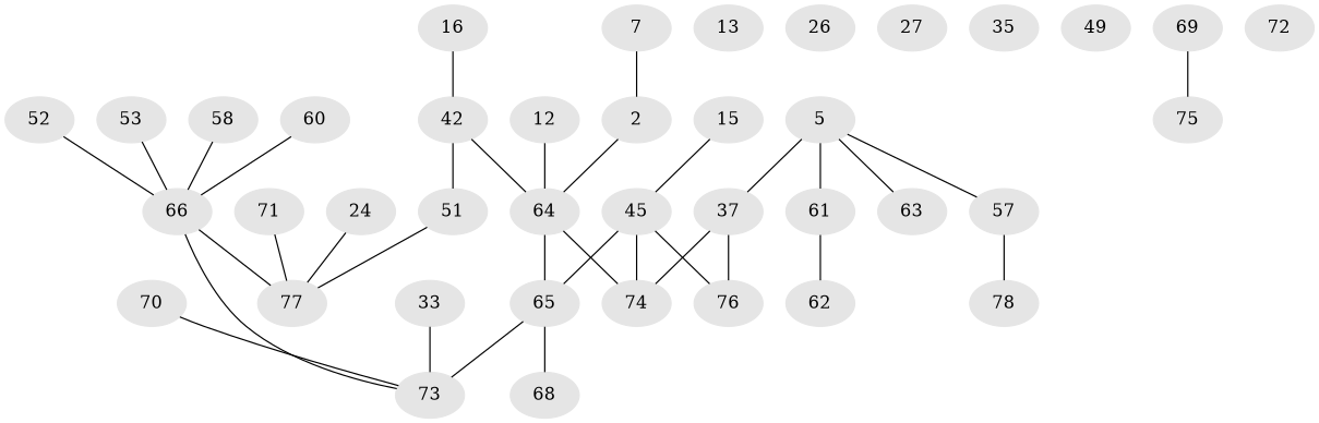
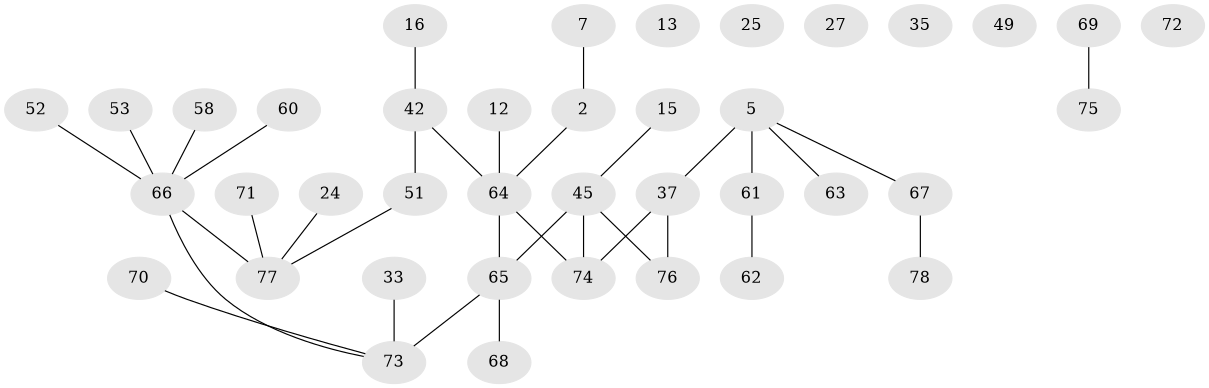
  graph {
    node [color=gray90 style=filled]
    2
    64
    74 [super="+29+48"]
    65 [super="+6+43"]
    37 [super="+28"]
    76 [super="+26+49+22"]
    5
    61 [super="+50"]
    63
-   67 [super="+34" label=57]
+   67 [super="+34"]
    62 [super="+31"]
    78
    12 [super="+3"]
    7
    15
    45
    n17 [label=13]
    77 [super="+10"]
    24
-   25 [label=26]
+   25
    27
    73 [super="+1+13+41+57"]
    33
    35
    42 [super="+18"]
    51 [super="+21"]
    n27 [label=16]
    68
    52 [super="+9"]
    66 [super="+40+17+56"]
    53
    58 [super="+32"]
    n33 [label=49]
    60
    69
    75
    70
    71 [super="+55"]
    72
    2 -- 64
    64 -- 74
    64 -- 65
    65 -- 73 [weight=2]
    65 -- 68
    37 -- 74
    37 -- 76
    5 -- 37 [weight=2]
    5 -- 61
    5 -- 63
    5 -- 67
    61 -- 62
    67 -- 78
    12 -- 64 [weight=2]
    7 -- 2
    15 -- 45
    45 -- 74
    45 -- 65 [weight=2]
    45 -- 76
    24 -- 77
    33 -- 73
    42 -- 64
    42 -- 51
    51 -- 77
    n27 -- 42 [weight=2]
    52 -- 66
    66 -- 77 [weight=2]
    66 -- 73
    53 -- 66
    58 -- 66
    60 -- 66
    69 -- 75
    70 -- 73
    71 -- 77
  }
